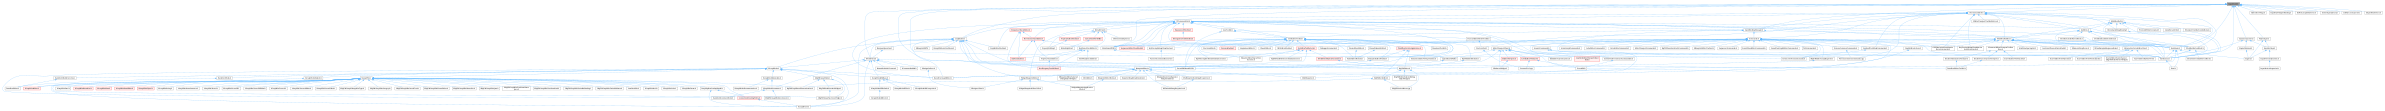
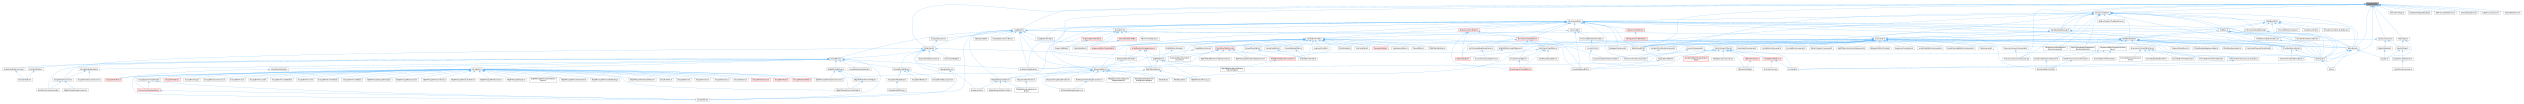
  digraph {
    fontname="Noto Serif"
    node [color=grey40 fillcolor=white fontname="Noto Serif" fontsize=10 shape=box style=filled]
    edge [color=steelblue1 dir=back fontname="Noto Serif" fontsize=10 labelfontname=Helvetica labelfontsize=10 style=solid]
    n1 [color=gray40 fillcolor=grey60 fontcolor=black height=0.2 label="InputChord.h" width=0.4]
    n2 [height=0.2 label="BlueprintEditor.h" width=0.4]
    n3 [height=0.2 label="EditorShowFlags.h" width=0.4]
    n4 [height=0.2 label="GraphEditor.h" width=0.4]
    n5 [height=0.2 label="SNodePanel.h" width=0.4]
    n6 [height=0.2 label="InputBindingManager.h" width=0.4]
    n7 [height=0.2 label="SlateExtras.h" width=0.4]
    n8 [height=0.2 label="PersonaCommonCommands.cpp" width=0.4]
    n9 [height=0.2 label="SlateBasics.h" width=0.4]
    n10 [height=0.2 label="SlateSharedPCH.h" width=0.4]
    n11 [height=0.2 label="InputComponent.h" width=0.4]
    n12 [height=0.2 label="InputKeyDelegateBinding.h" width=0.4]
    n13 [height=0.2 label="K2Node_InputKeyEvent.h" width=0.4]
    n14 [height=0.2 label="KismetInputLibrary.h" width=0.4]
    n15 [height=0.2 label="LODSyncComponent.h" width=0.4]
    n16 [height=0.2 label="PlayerInput.h" width=0.4]
    n17 [height=0.2 label="SInputKeySelector.h" width=0.4]
    n18 [height=0.2 label="UICommandInfo.h" width=0.4]
    n19 [height=0.2 label="BPVariableDragDropAction.h" width=0.4]
    n20 [height=0.2 label="BlueprintDragDropMenuItem.h" width=0.4]
    n21 [height=0.2 label="BlueprintEditorModes.h" width=0.4]
    n22 [height=0.2 label="IDisplayClusterConfigurator\lBlueprintEditor.h" width=0.4]
    n23 [height=0.2 label="MyBlueprintItemDragDropAction.h" width=0.4]
    n24 [height=0.2 label="SBlueprintEditorSelected\lDebugObjectWidget.h" width=0.4]
    n25 [height=0.2 label="SMyBlueprint.h" width=0.4]
    n26 [height=0.2 label="SSCSEditor.h" width=0.4]
    n27 [height=0.2 label="WidgetBlueprintEditor.h" width=0.4]
    n28 [height=0.2 label="DataflowEditorToolkit.h" width=0.4]
    n29 [height=0.2 label="DataflowGraphEditor.h" width=0.4]
    n30 [height=0.2 label="GraphEditorModule.h" width=0.4]
    n31 [height=0.2 label="MarqueeOperation.h" width=0.4]
    n32 [height=0.2 label="RigVMEditor.h" width=0.4]
    n33 [height=0.2 label="SGraphNode.h" width=0.4]
    n34 [height=0.2 label="SGraphPanel.h" width=0.4]
    n35 [height=0.2 label="SBlueprintDiff.h" width=0.4]
    n36 [height=0.2 label="SGraphEditorActionMenu.h" width=0.4]
    n37 [height=0.2 label="UnrealEdSharedPCH.h" width=0.4]
    n38 [height=0.2 label="KismetNodeInfoContext.h" width=0.4]
    n39 [height=0.2 label="SCommentBubble.h" width=0.4]
    n40 [height=0.2 label="SDesignSurface.h" width=0.4]
    n41 [height=0.2 label="SGraphNodeK2Base.h" width=0.4]
    n42 [height=0.2 label="SGraphNodeComment.h" width=0.4]
    n43 [height=0.2 label="Commands.h" width=0.4]
    n44 [height=0.2 label="Slate.h" width=0.4]
    n45 [height=0.2 label="UnrealEd.h" width=0.4]
    n46 [height=0.2 label="Engine.h" width=0.4]
    n47 [height=0.2 label="EngineSharedPCH.h" width=0.4]
    n48 [height=0.2 label="EngineMinimal.h" width=0.4]
    n49 [height=0.2 label="InputSettings.h" width=0.4]
    n50 [height=0.2 label="GPUSkinCacheVisualization\lMenuCommands.h" width=0.4]
    n51 [height=0.2 label="RayTracingDebugVisualization\lMenuCommands.h" width=0.4]
    n52 [height=0.2 label="StandardToolModeCommands.h" width=0.4]
    n53 [height=0.2 label="FractureTool.h" width=0.4]
    n54 [height=0.2 label="MultiBox.h" width=0.4]
    n55 [height=0.2 label="MultiBoxBuilder.h" width=0.4]
    n56 [height=0.2 label="SToolBarButtonBlock.h" width=0.4]
    n57 [height=0.2 label="MultiBoxDefs.h" width=0.4]
    n58 [height=0.2 label="UICommandDragDropOp.h" width=0.4]
    n59 [height=0.2 label="SEditorViewportToolBarButton.h" width=0.4]
    n60 [height=0.2 label="UICommandList.h" width=0.4]
    n61 [height=0.2 label="WidgetBlueprintApplication\lMode.h" width=0.4]
    n62 [height=0.2 label="SDesignerView.h" width=0.4]
    n63 [height=0.2 label="WidgetBlueprintEditorUtils.h" width=0.4]
    n64 [height=0.2 label="RigVMNewEditor.h" width=0.4]
    n65 [height=0.2 label="SRigVMActionMenu.cpp" width=0.4]
    n66 [height=0.2 label="SRigVMEditorSelectedDebug\lObjectWidget.h" width=0.4]
    n67 [height=0.2 label="DataflowSCommentNode.h" width=0.4]
    n68 [height=0.2 label="DataflowSNode.h" width=0.4]
    n69 [height=0.2 label="DataflowSNodeFactories.h" width=0.4]
    n70 [height=0.2 label="SGraphNodeDefault.h" width=0.4]
    n71 [height=0.2 label="SGraphNodeResizable.h" width=0.4]
    n72 [height=0.2 label="SGraphPin.h" width=0.4]
    n73 [height=0.2 label="SRigVMGraphNode.h" width=0.4]
+   n74 [height=0.2 label="SoundSubmixGraphNode.h" width=0.4]
    n75 [height=0.2 label="SGraphNodeK2Composite.h" width=0.4]
    n76 [height=0.2 label="SGraphNodeK2Default.h" width=0.4]
    n77 [height=0.2 label="SGraphNodeK2Var.h" width=0.4]
    n78 [height=0.2 label="SRigVMGraphNodeComment.h" width=0.4]
    n79 [height=0.2 label="RigVMGraphDetailCustomization.h" width=0.4]
    n80 [height=0.2 label="DataflowEditor.h" width=0.4]
    n81 [color=red fillcolor="#FFF0F0" height=0.2 label="SGraphNodeKnot.h" width=0.4]
    n82 [height=0.2 label="SGraphNodeDocumentation.h" width=0.4]
    n83 [color=red fillcolor="#FFF0F0" height=0.2 label="ConnectionDrawingPolicy.h" width=0.4]
    n84 [height=0.2 label="DataflowSPin.h" width=0.4]
    n85 [height=0.2 label="GraphSplineOverlapResult.h" width=0.4]
    n86 [height=0.2 label="SGraphPinBool.h" width=0.4]
    n87 [height=0.2 label="SGraphPinColor.h" width=0.4]
    n88 [height=0.2 label="SGraphPinEnum.h" width=0.4]
    n89 [height=0.2 label="SGraphPinExec.h" width=0.4]
    n90 [color=red fillcolor="#FFF0F0" height=0.2 label="SGraphPinNameList.h" width=0.4]
    n91 [color=red fillcolor="#FFF0F0" height=0.2 label="SGraphPinNum.h" width=0.4]
    n92 [color=red fillcolor="#FFF0F0" height=0.2 label="SGraphPinNumSlider.h" width=0.4]
    n93 [color=red fillcolor="#FFF0F0" height=0.2 label="SGraphPinObject.h" width=0.4]
    n94 [height=0.2 label="SGraphPinString.h" width=0.4]
    n95 [height=0.2 label="SGraphPinStructInstance.h" width=0.4]
    n96 [height=0.2 label="SGraphPinVector.h" width=0.4]
    n97 [height=0.2 label="SGraphPinVector2D.h" width=0.4]
    n98 [height=0.2 label="SGraphPinVector2DSlider.h" width=0.4]
    n99 [height=0.2 label="SGraphPinVector4.h" width=0.4]
    n100 [height=0.2 label="SGraphPinVector4Slider.h" width=0.4]
    n101 [height=0.2 label="SGraphPinVectorSlider.h" width=0.4]
    n102 [height=0.2 label="SRigVMGraphChangePinType.h" width=0.4]
    n103 [height=0.2 label="SRigVMGraphPinCategory.h" width=0.4]
    n104 [height=0.2 label="SRigVMGraphPinCurveFloat.h" width=0.4]
    n105 [height=0.2 label="SRigVMGraphPinEnumPicker.h" width=0.4]
    n106 [height=0.2 label="SRigVMGraphPinNameList.h" width=0.4]
    n107 [height=0.2 label="SRigVMGraphPinQuat.h" width=0.4]
    n108 [height=0.2 label="SRigVMGraphPinUserDataName\lSpace.h" width=0.4]
    n109 [height=0.2 label="SRigVMGraphPinUserDataPath.h" width=0.4]
    n110 [height=0.2 label="SRigVMGraphPinVariableBinding.h" width=0.4]
    n111 [height=0.2 label="SRigVMGraphPinVariableName.h" width=0.4]
    n112 [height=0.2 label="SRigVMSwapFunctionsWidget.h" width=0.4]
    n113 [height=0.2 label="SRigVMNodePreviewWidget.h" width=0.4]
    n114 [height=0.2 label="SGraphNodeK2Event.h" width=0.4]
    n115 [height=0.2 label="AnimGraphCommands.h" width=0.4]
    n116 [height=0.2 label="CacheEditorCommands.h" width=0.4]
    n117 [height=0.2 label="CurveEditorCommands.h" width=0.4]
    n118 [height=0.2 label="DebuggerCommands.h" width=0.4]
    n119 [height=0.2 label="EditorViewportClient.h" width=0.4]
    n120 [height=0.2 label="EditorViewportCommands.h" width=0.4]
    n121 [height=0.2 label="GatherTextFromSourceCommandlet.h" width=0.4]
    n122 [height=0.2 label="GenericCommands.h" width=0.4]
    n123 [height=0.2 label="RayTracingDebugVisualization.h" width=0.4]
    n124 [height=0.2 label="GraphEditorActions.h" width=0.4]
    n125 [height=0.2 label="InteractiveToolsCommands.h" width=0.4]
    n126 [height=0.2 label="PersonaCommonCommands.h" width=0.4]
    n127 [height=0.2 label="RigVMExecutionStackCommands.h" width=0.4]
    n128 [height=0.2 label="SBlueprintEditorToolbar.h" width=0.4]
    n129 [height=0.2 label="SRigVMEditorGraphExplorer.h" width=0.4]
    n130 [height=0.2 label="SequencerCommands.h" width=0.4]
    n131 [height=0.2 label="SoundClassEditorCommands.h" width=0.4]
    n132 [height=0.2 label="SoundCueGraphEditorCommands.h" width=0.4]
    n133 [height=0.2 label="TabCommands.h" width=0.4]
    n134 [height=0.2 label="AnimationEditorViewportClient.h" width=0.4]
    n135 [color=red fillcolor="#FFF0F0" height=0.2 label="DataflowEditorViewportClient\lBase.h" width=0.4]
    n136 [height=0.2 label="ISCSEditorCustomization.h" width=0.4]
    n137 [color=red fillcolor="#FFF0F0" height=0.2 label="LevelEditorViewport.h" width=0.4]
    n138 [color=red fillcolor="#FFF0F0" height=0.2 label="SEditorViewport.h" width=0.4]
    n139 [height=0.2 label="SSkeletonWidget.h" width=0.4]
    n140 [height=0.2 label="FConsoleCommandExecutor.h" width=0.4]
    n141 [height=0.2 label="FractureTool.cpp" width=0.4]
    n142 [height=0.2 label="InputDeviceSubsystem.h" width=0.4]
    n143 [height=0.2 label="InputDeviceProperties.h" width=0.4]
    n144 [height=0.2 label="SToolBarComboButtonBlock.h" width=0.4]
    n145 [height=0.2 label="SToolBarStackButtonBlock.h" width=0.4]
    n146 [height=0.2 label="ConstraintChannelCurveModel.h" width=0.4]
    n147 [height=0.2 label="KeyframeTrackEditor.h" width=0.4]
    n148 [height=0.2 label="SCommonEditorViewportToolbar\lBase.h" width=0.4]
    n149 [height=0.2 label="SFixedSampledSequenceRuler.h" width=0.4]
    n150 [height=0.2 label="SGridLineSpacingList.h" width=0.4]
    n151 [height=0.2 label="SInteractiveCurveEditorView.h" width=0.4]
    n152 [height=0.2 label="SNumericDropDown.h" width=0.4]
    n153 [height=0.2 label="SUniformToolbarButtonBlock.h" width=0.4]
    n154 [height=0.2 label="PromotedFilterContainer.h" width=0.4]
    n155 [height=0.2 label="ResizeParamUtils.h" width=0.4]
    n156 [height=0.2 label="SViewportToolBarComboMenu.h" width=0.4]
    n157 [height=0.2 label="AssetEditorToolkit.h" width=0.4]
    n158 [height=0.2 label="BlueprintEditorModule.h" width=0.4]
    n159 [color=red fillcolor="#FFF0F0" height=0.2 label="SequencerEditorViewModel.h" width=0.4]
    n160 [height=0.2 label="BaseToolkit.h" width=0.4]
    n161 [height=0.2 label="IDetailsView.h" width=0.4]
    n162 [color=red fillcolor="#FFF0F0" height=0.2 label="ISequencerFilterBar.h" width=0.4]
    n163 [color=red fillcolor="#FFF0F0" height=0.2 label="ISequencerTrackEditor.h" width=0.4]
    n164 [color=red fillcolor="#FFF0F0" height=0.2 label="MovieSceneTrackEditor.h" width=0.4]
    n165 [color=red fillcolor="#FFF0F0" height=0.2 label="BoolPropertyTrackEditor.h" width=0.4]
    n166 [height=0.2 label="PropertyTrackEditor.h" width=0.4]
    n167 [color=red fillcolor="#FFF0F0" height=0.2 label="SubTrackEditor.h" width=0.4]
    n168 [height=0.2 label="TimeWarpTrackEditor.h" width=0.4]
    n169 [height=0.2 label="DataflowConstructionViewport.h" width=0.4]
    n170 [height=0.2 label="DataflowSimulationViewport.h" width=0.4]
    n171 [height=0.2 label="SCurveEditorViewStacked.h" width=0.4]
-   n172 [height=0.2 label="SCurveEditorEventChannel\lSRigVMNodePreviewWidget.h" width=0.4]
+   n172 [height=0.2 label="SCurveEditorEventChannel\lView.h" width=0.4]
    n173 [height=0.2 label="SCurveEditorKeyBarView.h" width=0.4]
    n174 [height=0.2 label="SCurveEditorViewAbsolute.h" width=0.4]
    n175 [height=0.2 label="SCurveEditorViewNormalized.h" width=0.4]
    n176 [height=0.2 label="AudioEditorModule.h" width=0.4]
    n177 [height=0.2 label="BaseAssetToolkit.h" width=0.4]
    n178 [height=0.2 label="BlueprintEditorSharedTab\lFactories.h" width=0.4]
+   n179 [height=0.2 label="FindInGraph.h" width=0.4]
    n180 [height=0.2 label="FractureEditor.h" width=0.4]
    n181 [height=0.2 label="ISoundClassEditor.h" width=0.4]
+   n182 [height=0.2 label="ISoundCueEditor.h" width=0.4]
    n183 [height=0.2 label="ISoundSubmixEditor.h" width=0.4]
    n184 [color=red fillcolor="#FFF0F0" height=0.2 label="PersonaModule.h" width=0.4]
    n185 [height=0.2 label="RigVMCompilerResultsTabSummoner.h" width=0.4]
    n186 [height=0.2 label="RigVMEditorModule.h" width=0.4]
    n187 [height=0.2 label="SimpleAssetEditor.h" width=0.4]
    n188 [height=0.2 label="UAssetEditor.h" width=0.4]
    n189 [height=0.2 label="UMGEditorModule.h" width=0.4]
    n190 [color=red fillcolor="#FFF0F0" height=0.2 label="WorkflowCentricApplication.h" width=0.4]
    n191 [color=red fillcolor="#FFF0F0" height=0.2 label="WorkflowTabFactory.h" width=0.4]
    n192 [color=red fillcolor="#FFF0F0" height=0.2 label="WorkflowUObjectDocuments.h" width=0.4]
    n193 [height=0.2 label="FractureEditorModeToolkit.h" width=0.4]
    n194 [color=red fillcolor="#FFF0F0" height=0.2 label="AsyncDetailViewDiff.h" width=0.4]
    n195 [height=0.2 label="SDetailsSplitter.h" width=0.4]
    n196 [height=0.2 label="PropertyEditing.h" width=0.4]
    n197 [color=red fillcolor="#FFF0F0" height=0.2 label="PropertyEditorModule.h" width=0.4]
    n198 [height=0.2 label="SMotionTrailOptions.h" width=0.4]
    n199 [color=red fillcolor="#FFF0F0" height=0.2 label="INavigationToolFilterBar.h" width=0.4]
    n200 [height=0.2 label="RigVMFindReferencesTabSummoner.h" width=0.4]
    n1 -> n2
    n1 -> n3
    n1 -> n4
    n1 -> n5
    n1 -> n6
    n1 -> n7
    n1 -> n8
    n1 -> n9
    n1 -> n10
    n1 -> n11
    n1 -> n12
    n1 -> n13
    n1 -> n14
    n1 -> n15
    n1 -> n16
    n1 -> n17
    n1 -> n18
    n2 -> n19
    n2 -> n20
    n2 -> n21
    n2 -> n22
    n2 -> n23
    n2 -> n24
    n2 -> n25
    n2 -> n26
    n2 -> n27
    n4 -> n2
    n4 -> n5
    n4 -> n27
    n4 -> n28
    n4 -> n29
    n4 -> n30
    n4 -> n31
    n4 -> n32
    n4 -> n33
    n4 -> n34
    n4 -> n35
    n4 -> n36
    n4 -> n37
    n5 -> n32
    n5 -> n33
    n5 -> n34
    n5 -> n38
    n5 -> n39
    n5 -> n40
    n5 -> n41
    n5 -> n42
    n6 -> n7
    n6 -> n9
    n6 -> n10
    n6 -> n43
    n7 -> n44
    n9 -> n7
    n9 -> n44
    n9 -> n45
    n9 -> n46
    n10 -> n47
    n11 -> n47
    n11 -> n48
    n11 -> n49
    n16 -> n46
    n16 -> n49
    n18 -> n6
    n18 -> n7
    n18 -> n8
    n18 -> n9
    n18 -> n10
    n18 -> n43
    n18 -> n50
    n18 -> n51
    n18 -> n52
    n18 -> n53
    n18 -> n54
    n18 -> n55
    n18 -> n56
    n18 -> n57
    n18 -> n58
    n18 -> n59
    n18 -> n60
    n21 -> n61
    n23 -> n19
    n27 -> n61
    n27 -> n62
    n27 -> n63
    n31 -> n5
    n32 -> n64
    n32 -> n65
    n32 -> n66
    n33 -> n29
    n33 -> n34
    n33 -> n41
    n33 -> n67
    n33 -> n68
    n33 -> n69
    n33 -> n70
    n33 -> n71
    n33 -> n72
    n33 -> n73
+   n33 -> n74
    n40 -> n62
    n41 -> n75
    n41 -> n76
    n41 -> n77
    n42 -> n67
    n42 -> n78
    n43 -> n7
    n43 -> n9
    n43 -> n10
    n43 -> n25
    n43 -> n50
    n43 -> n51
    n43 -> n52
    n43 -> n115
    n43 -> n116
    n43 -> n117
    n43 -> n118
    n43 -> n119
    n43 -> n120
    n43 -> n121
    n43 -> n122
    n43 -> n123
    n43 -> n124
    n43 -> n125
    n43 -> n126
    n43 -> n127
    n43 -> n128
    n43 -> n129
    n43 -> n130
    n43 -> n131
    n43 -> n132
    n43 -> n133
    n47 -> n37
    n48 -> n46
    n49 -> n46
    n49 -> n142
    n52 -> n125
    n53 -> n141
    n54 -> n7
    n54 -> n9
    n54 -> n55
    n54 -> n56
    n54 -> n144
    n54 -> n145
    n55 -> n7
    n55 -> n9
    n55 -> n10
    n55 -> n50
    n55 -> n51
    n55 -> n56
    n55 -> n124
    n55 -> n146
    n55 -> n147
    n55 -> n148
    n55 -> n149
    n55 -> n150
    n55 -> n151
    n55 -> n152
    n56 -> n7
    n56 -> n153
    n57 -> n7
    n57 -> n9
    n57 -> n54
    n57 -> n55
    n57 -> n58
    n57 -> n154
    n57 -> n155
    n57 -> n156
    n58 -> n7
    n60 -> n4
    n60 -> n6
    n60 -> n7
    n60 -> n9
    n60 -> n10
    n60 -> n27
    n60 -> n29
    n60 -> n30
    n60 -> n54
    n60 -> n55
    n60 -> n56
    n60 -> n118
    n60 -> n123
    n60 -> n125
    n60 -> n157
    n60 -> n158
    n60 -> n159
    n60 -> n160
    n60 -> n161
    n60 -> n162
    n60 -> n163
    n60 -> n164
    n64 -> n65
    n64 -> n79
    n68 -> n80
    n69 -> n80
    n70 -> n81
    n71 -> n42
    n71 -> n82
    n72 -> n34
    n72 -> n79
    n72 -> n81
    n72 -> n83
    n72 -> n84
    n72 -> n85
    n72 -> n86
    n72 -> n87
    n72 -> n88
    n72 -> n89
    n72 -> n90
    n72 -> n91
    n72 -> n92
    n72 -> n93
    n72 -> n94
    n72 -> n95
    n72 -> n96
    n72 -> n97
    n72 -> n98
    n72 -> n99
    n72 -> n100
    n72 -> n101
    n72 -> n102
    n72 -> n103
    n72 -> n104
    n72 -> n105
    n72 -> n106
    n72 -> n107
    n72 -> n108
    n72 -> n109
    n72 -> n110
    n72 -> n111
    n72 -> n112
    n73 -> n79
    n73 -> n112
    n73 -> n113
    n76 -> n114
    n83 -> n34
    n85 -> n34
    n85 -> n83
    n113 -> n112
    n119 -> n37
    n119 -> n45
    n119 -> n134
    n119 -> n135
    n119 -> n136
    n119 -> n137
    n119 -> n138
    n119 -> n139
    n121 -> n45
    n122 -> n7
    n122 -> n29
    n123 -> n140
    n124 -> n29
    n126 -> n8
    n129 -> n32
    n137 -> n45
    n137 -> n141
    n138 -> n139
    n142 -> n143
    n144 -> n7
    n147 -> n165
    n147 -> n166
    n147 -> n167
    n147 -> n168
    n148 -> n169
    n148 -> n170
    n148 -> n171
    n151 -> n172
    n151 -> n173
    n151 -> n174
    n151 -> n175
    n157 -> n2
    n157 -> n37
    n157 -> n134
    n157 -> n158
    n157 -> n159
    n157 -> n176
    n157 -> n177
    n157 -> n178
+   n157 -> n179
    n157 -> n180
    n157 -> n181
+   n157 -> n182
    n157 -> n183
    n157 -> n184
    n157 -> n185
    n157 -> n186
    n157 -> n187
    n157 -> n188
    n157 -> n189
    n157 -> n190
    n157 -> n191
    n157 -> n192
    n158 -> n2
    n160 -> n37
    n160 -> n157
    n160 -> n193
    n161 -> n194
    n161 -> n195
    n161 -> n196
    n161 -> n197
    n161 -> n198
    n162 -> n199
    n163 -> n164
    n163 -> n165
    n163 -> n167
    n164 -> n147
    n164 -> n166
    n164 -> n167
    n166 -> n165
    n169 -> n28
    n170 -> n28
    n181 -> n176
+   n182 -> n176
    n183 -> n176
    n186 -> n32
    n190 -> n32
    n190 -> n64
    n190 -> n158
    n191 -> n2
    n191 -> n178
    n191 -> n185
    n191 -> n192
    n191 -> n200
-   n192 -> n32
+   n192 -> n66
    n193 -> n53
    n194 -> n195
    n197 -> n196
  }
